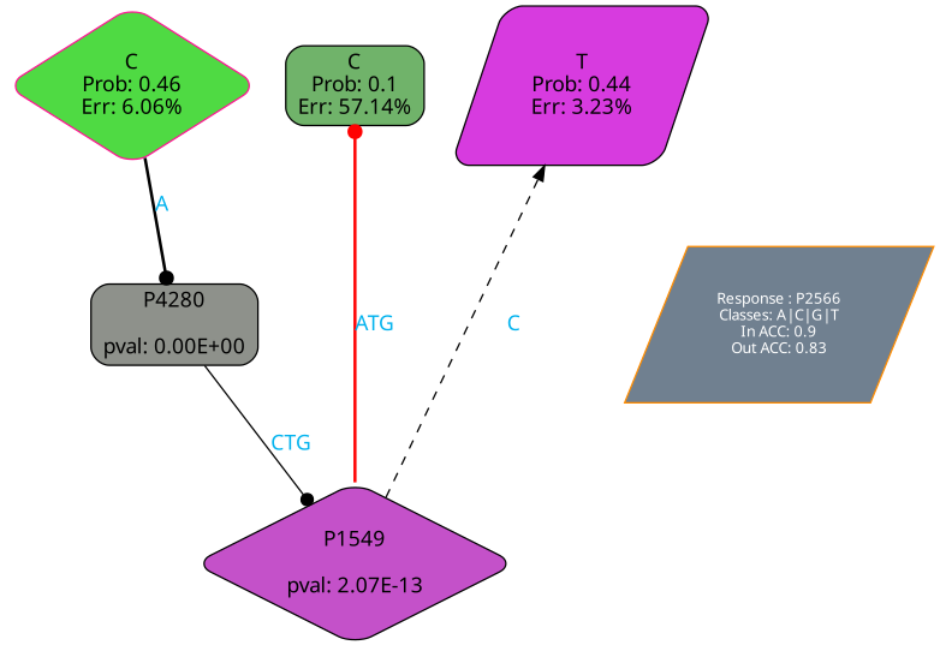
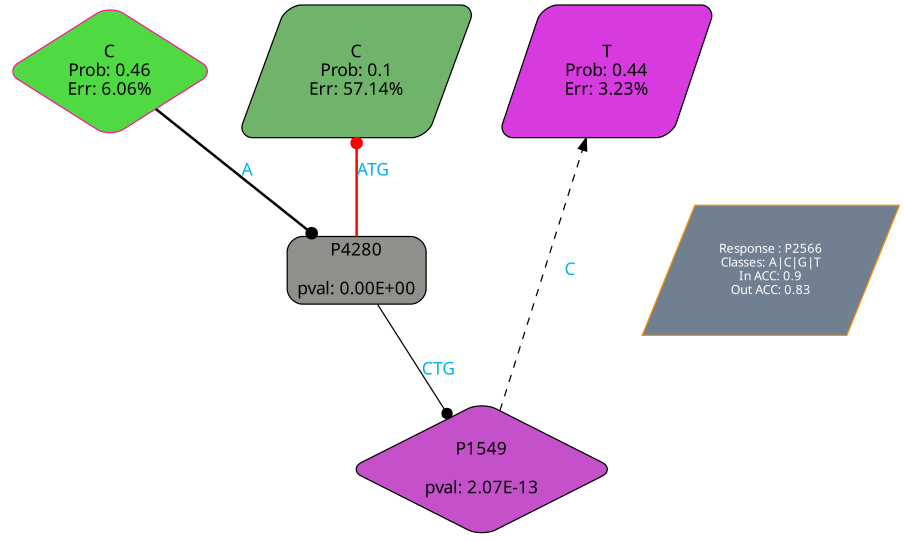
  digraph {
    fontname="Noto Sans"
    ranksep=equally
    splines=polylines
    node [color=black fontname="Noto Sans" shape=diamond style="filled, rounded"]
    edge [arrowhead=dot color=black fontcolor=deepskyblue2 fontname="Noto Sans" style=bold]
    n1 [color=deeppink fillcolor="#4fda43" label="C\nProb: 0.46\nErr: 6.06%"]
-   n2 [fillcolor="#70b36a" label="C\nProb: 0.1\nErr: 57.14%" shape=box]
+   n2 [fillcolor="#70b36a" label="C\nProb: 0.1\nErr: 57.14%" shape=parallelogram]
    n3 [fillcolor="#d73bdf" label="T\nProb: 0.44\nErr: 3.23%" shape=parallelogram]
    n4 [align=left color=darkorange fillcolor=slategray fontcolor=white fontsize=10 label="Response : P2566\nClasses: A|C|G|T\nIn ACC: 0.9\nOut ACC: 0.83\n" shape=parallelogram style=filled]
    n5 [fillcolor="#8e918b" label="P4280\n\npval: 0.00E+00" shape=box]
    n6 [fillcolor="#c451c9" label="P1549\n\npval: 2.07E-13"]
    subgraph sub_1 {
      rank=same
      n1
      n2
      n3
    }
    subgraph sub_2 {
      rank=same
      n4
      n5
    }
    n1 -> n5 [label=A]
    n5 -> n6 [label=CTG style=solid]
-   n6 -> n2 [color=red label=ATG]
+   n5 -> n2 [color=red label=ATG]
    n6 -> n3 [arrowhead=normal label=C style=dashed]
  }
